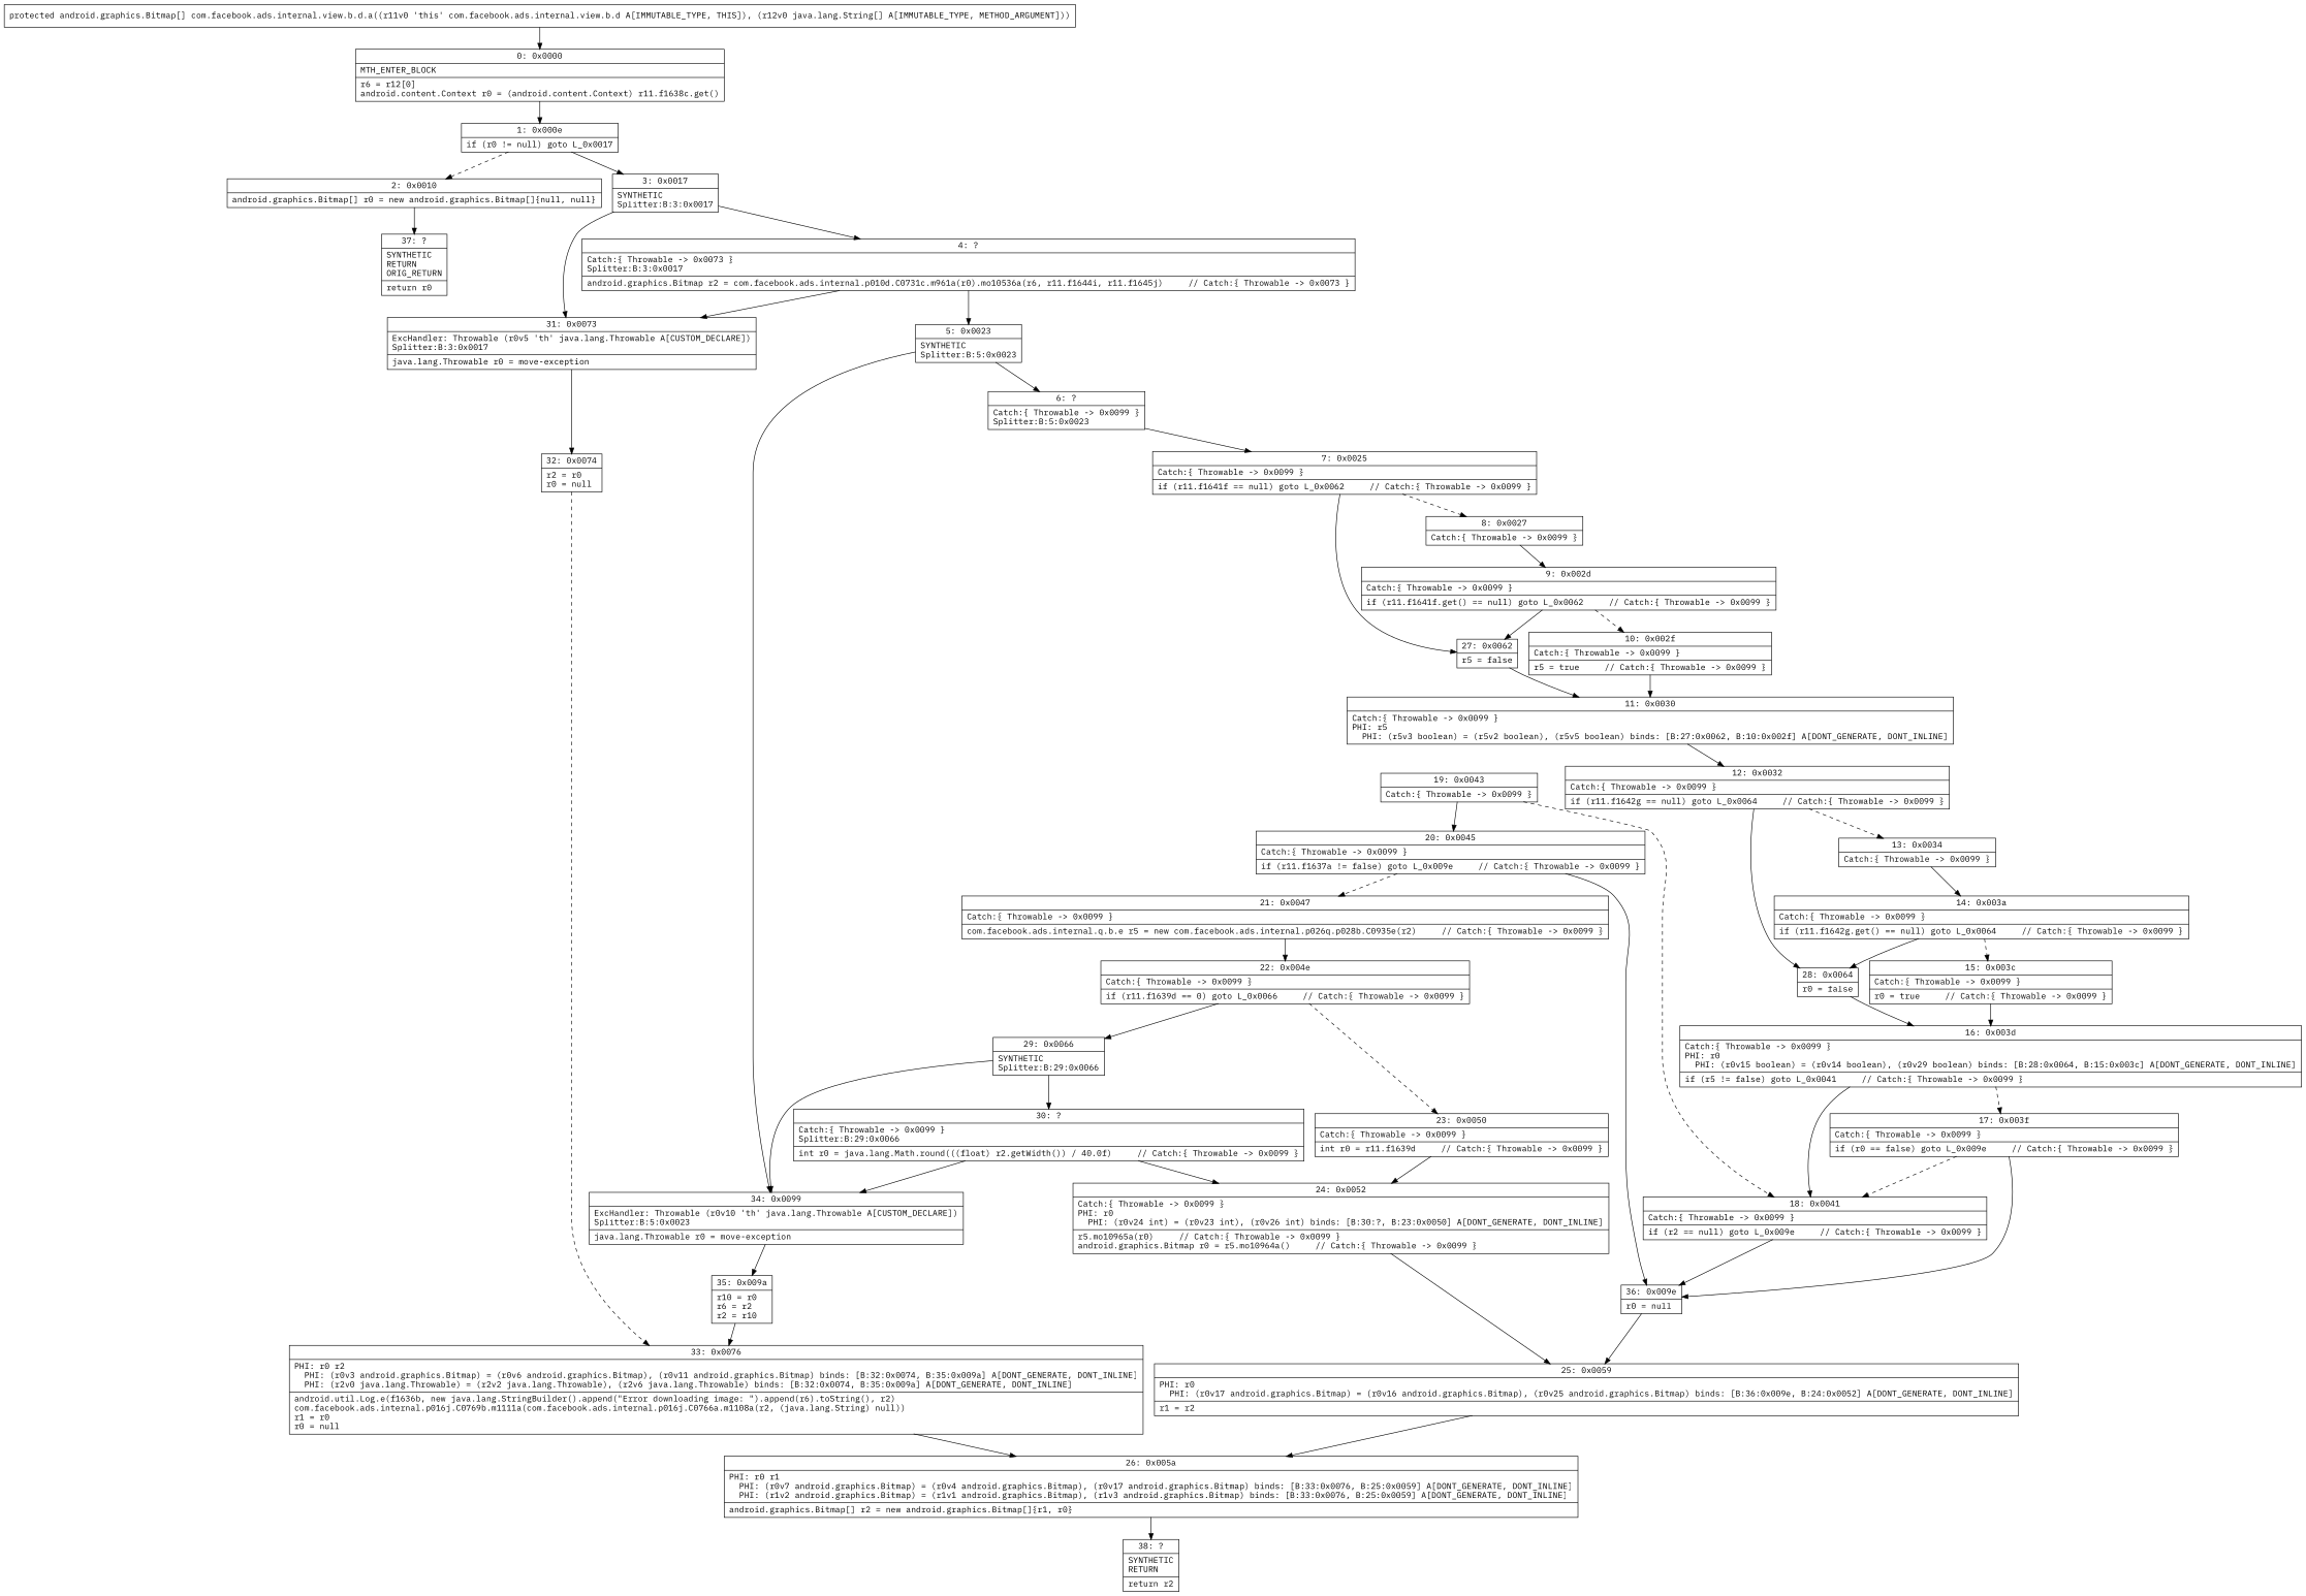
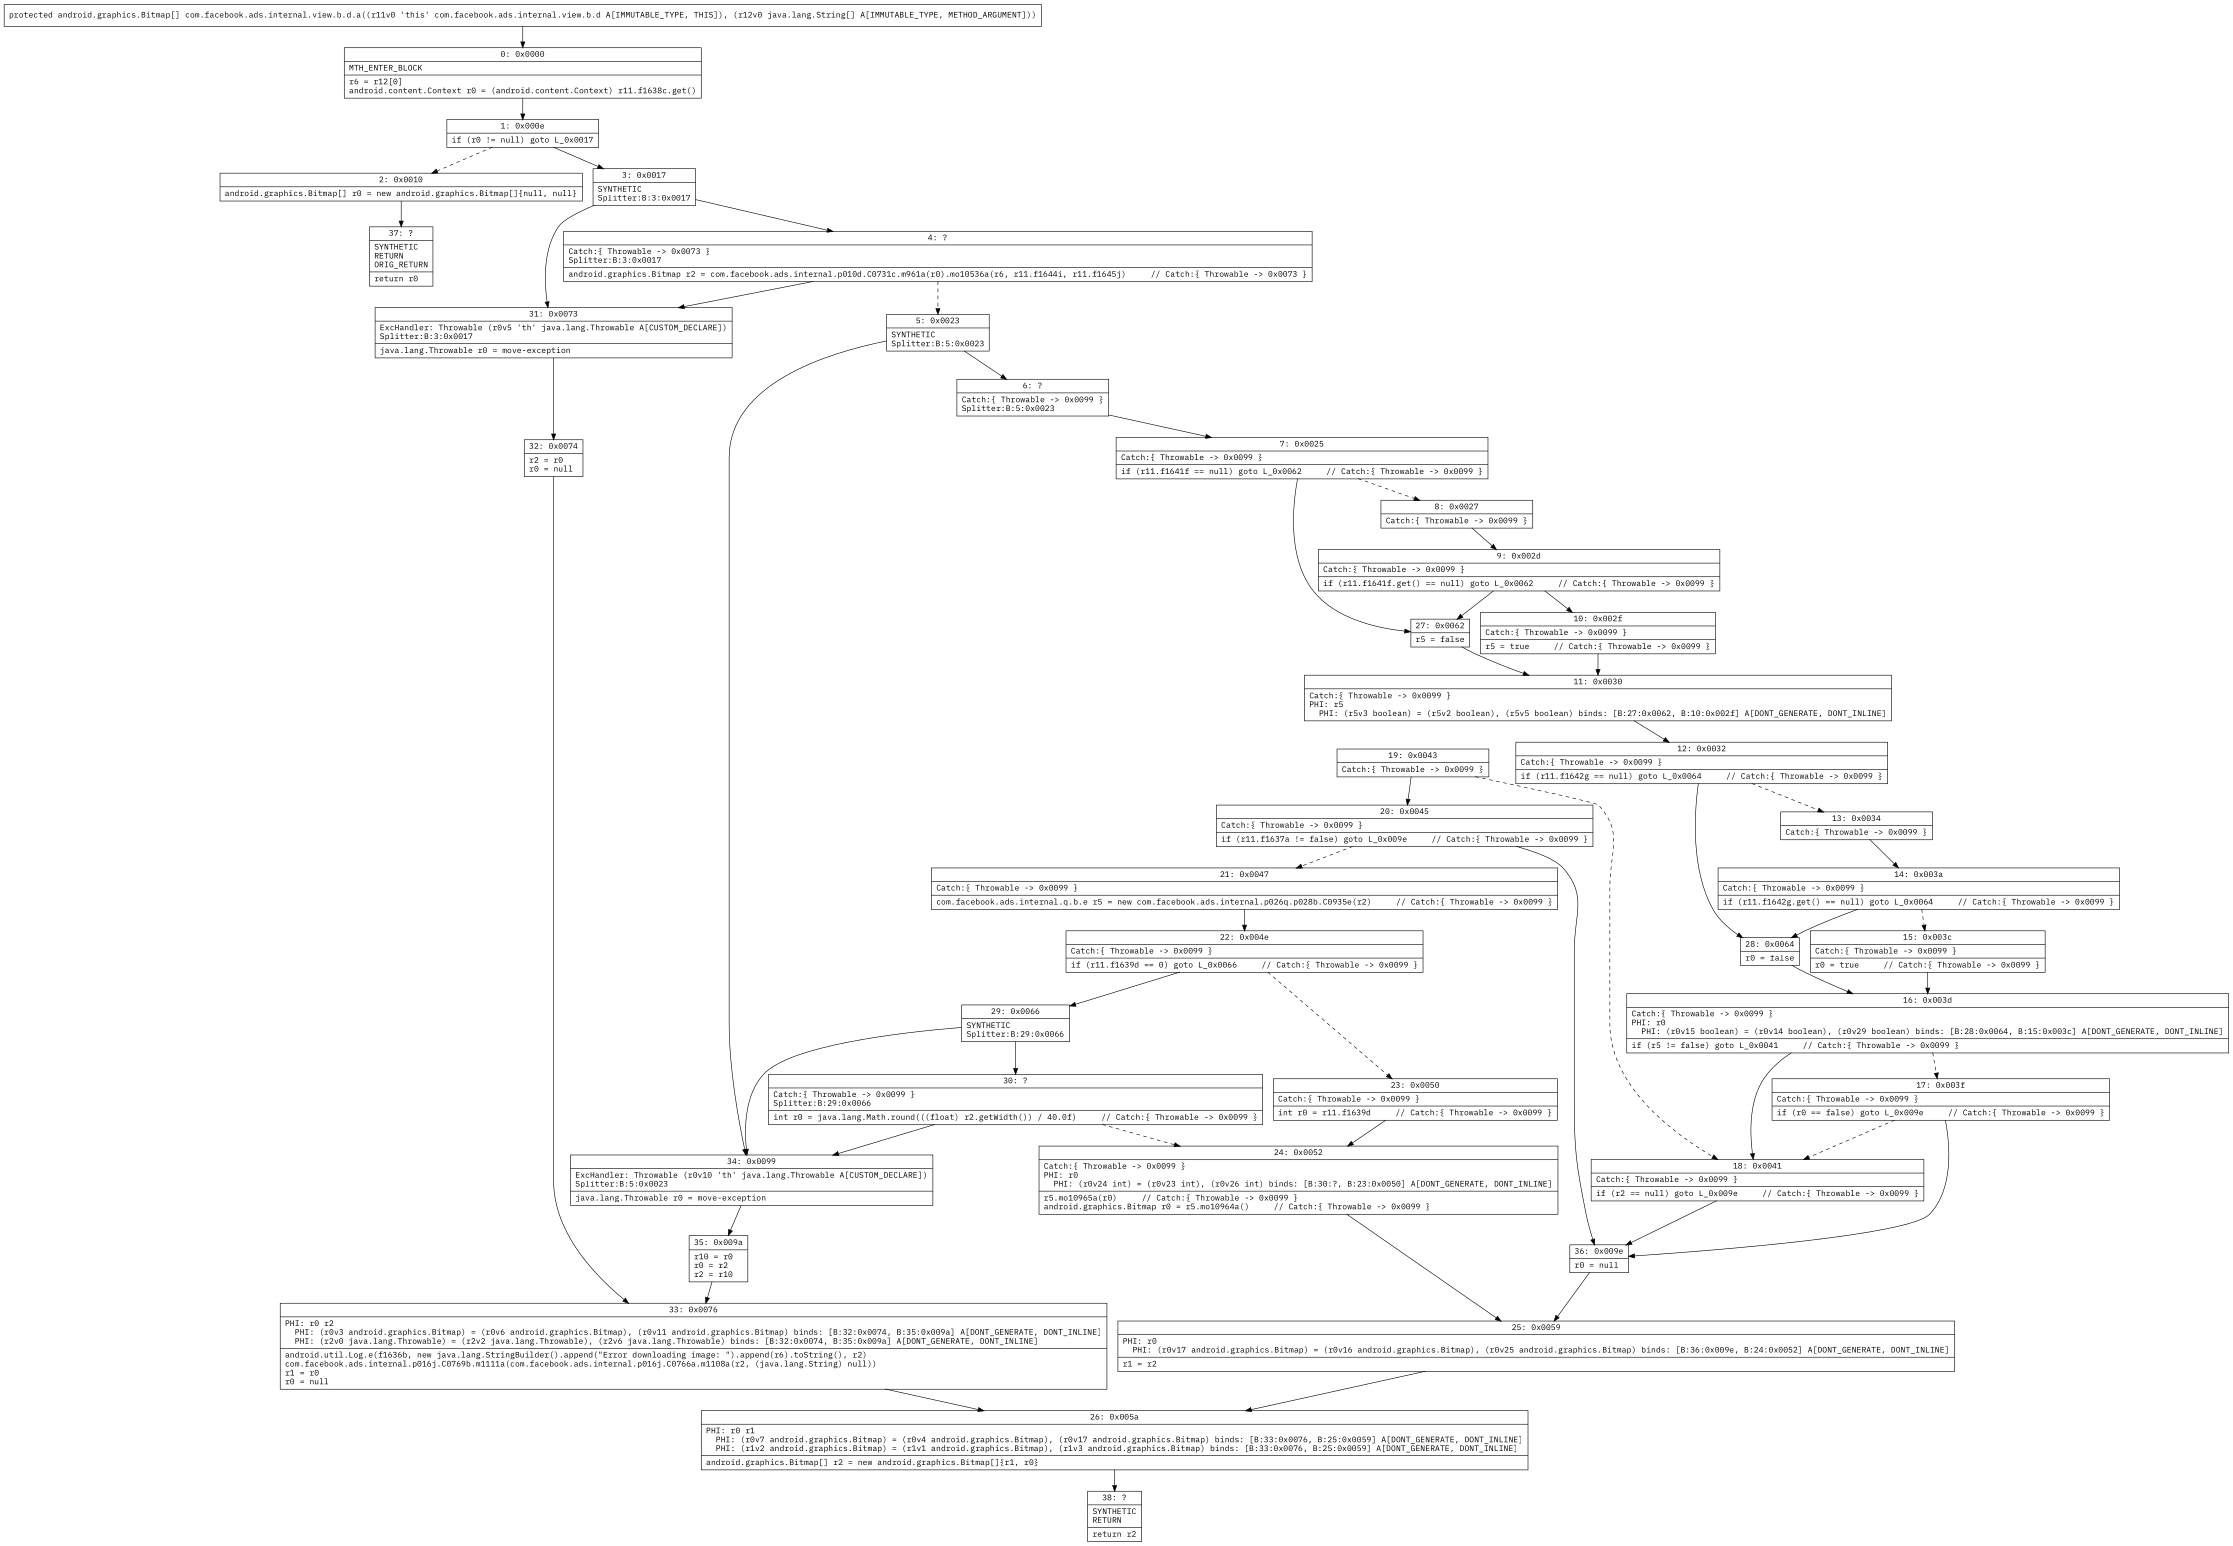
  digraph {
    fontname="IBM Plex Mono"
    node [fontname="IBM Plex Mono" shape=record]
    edge [fontname="IBM Plex Mono"]
    n1 [label="{0\:\ 0x0000|MTH_ENTER_BLOCK\l|r6 = r12[0]\landroid.content.Context r0 = (android.content.Context) r11.f1638c.get()\l}"]
    n2 [label="{1\:\ 0x000e|if (r0 != null) goto L_0x0017\l}"]
    n3 [label="{2\:\ 0x0010|android.graphics.Bitmap[] r0 = new android.graphics.Bitmap[]\{null, null\}\l}"]
    n4 [label="{3\:\ 0x0017|SYNTHETIC\lSplitter:B:3:0x0017\l}"]
    n5 [label="{37\:\ ?|SYNTHETIC\lRETURN\lORIG_RETURN\l|return r0\l}"]
    n6 [label="{4\:\ ?|Catch:\{ Throwable \-\> 0x0073 \}\lSplitter:B:3:0x0017\l|android.graphics.Bitmap r2 = com.facebook.ads.internal.p010d.C0731c.m961a(r0).mo10536a(r6, r11.f1644i, r11.f1645j)     \/\/ Catch:\{ Throwable \-\> 0x0073 \}\l}"]
    n7 [label="{31\:\ 0x0073|ExcHandler: Throwable (r0v5 'th' java.lang.Throwable A[CUSTOM_DECLARE])\lSplitter:B:3:0x0017\l|java.lang.Throwable r0 = move\-exception\l}"]
    n8 [label="{5\:\ 0x0023|SYNTHETIC\lSplitter:B:5:0x0023\l}"]
    n9 [label="{32\:\ 0x0074|r2 = r0\lr0 = null\l}"]
    n10 [label="{6\:\ ?|Catch:\{ Throwable \-\> 0x0099 \}\lSplitter:B:5:0x0023\l}"]
    n11 [label="{34\:\ 0x0099|ExcHandler: Throwable (r0v10 'th' java.lang.Throwable A[CUSTOM_DECLARE])\lSplitter:B:5:0x0023\l|java.lang.Throwable r0 = move\-exception\l}"]
    n12 [label="{7\:\ 0x0025|Catch:\{ Throwable \-\> 0x0099 \}\l|if (r11.f1641f == null) goto L_0x0062     \/\/ Catch:\{ Throwable \-\> 0x0099 \}\l}"]
-   n13 [label="{35\:\ 0x009a|r10 = r0\lr6 = r2\lr2 = r10\l}"]
+   n13 [label="{35\:\ 0x009a|r10 = r0\lr0 = r2\lr2 = r10\l}"]
    n14 [label="{8\:\ 0x0027|Catch:\{ Throwable \-\> 0x0099 \}\l}"]
    n15 [label="{27\:\ 0x0062|r5 = false\l}"]
    n16 [label="{9\:\ 0x002d|Catch:\{ Throwable \-\> 0x0099 \}\l|if (r11.f1641f.get() == null) goto L_0x0062     \/\/ Catch:\{ Throwable \-\> 0x0099 \}\l}"]
    n17 [label="{11\:\ 0x0030|Catch:\{ Throwable \-\> 0x0099 \}\lPHI: r5 \l  PHI: (r5v3 boolean) = (r5v2 boolean), (r5v5 boolean) binds: [B:27:0x0062, B:10:0x002f] A[DONT_GENERATE, DONT_INLINE]\l}"]
    n18 [label="{10\:\ 0x002f|Catch:\{ Throwable \-\> 0x0099 \}\l|r5 = true     \/\/ Catch:\{ Throwable \-\> 0x0099 \}\l}"]
    n19 [label="{12\:\ 0x0032|Catch:\{ Throwable \-\> 0x0099 \}\l|if (r11.f1642g == null) goto L_0x0064     \/\/ Catch:\{ Throwable \-\> 0x0099 \}\l}"]
    n20 [label="{13\:\ 0x0034|Catch:\{ Throwable \-\> 0x0099 \}\l}"]
    n21 [label="{28\:\ 0x0064|r0 = false\l}"]
    n22 [label="{14\:\ 0x003a|Catch:\{ Throwable \-\> 0x0099 \}\l|if (r11.f1642g.get() == null) goto L_0x0064     \/\/ Catch:\{ Throwable \-\> 0x0099 \}\l}"]
    n23 [label="{16\:\ 0x003d|Catch:\{ Throwable \-\> 0x0099 \}\lPHI: r0 \l  PHI: (r0v15 boolean) = (r0v14 boolean), (r0v29 boolean) binds: [B:28:0x0064, B:15:0x003c] A[DONT_GENERATE, DONT_INLINE]\l|if (r5 != false) goto L_0x0041     \/\/ Catch:\{ Throwable \-\> 0x0099 \}\l}"]
    n24 [label="{15\:\ 0x003c|Catch:\{ Throwable \-\> 0x0099 \}\l|r0 = true     \/\/ Catch:\{ Throwable \-\> 0x0099 \}\l}"]
    n25 [label="{17\:\ 0x003f|Catch:\{ Throwable \-\> 0x0099 \}\l|if (r0 == false) goto L_0x009e     \/\/ Catch:\{ Throwable \-\> 0x0099 \}\l}"]
    n26 [label="{18\:\ 0x0041|Catch:\{ Throwable \-\> 0x0099 \}\l|if (r2 == null) goto L_0x009e     \/\/ Catch:\{ Throwable \-\> 0x0099 \}\l}"]
    n27 [label="{36\:\ 0x009e|r0 = null\l}"]
    n28 [label="{25\:\ 0x0059|PHI: r0 \l  PHI: (r0v17 android.graphics.Bitmap) = (r0v16 android.graphics.Bitmap), (r0v25 android.graphics.Bitmap) binds: [B:36:0x009e, B:24:0x0052] A[DONT_GENERATE, DONT_INLINE]\l|r1 = r2\l}"]
    n29 [label="{19\:\ 0x0043|Catch:\{ Throwable \-\> 0x0099 \}\l}"]
    n30 [label="{20\:\ 0x0045|Catch:\{ Throwable \-\> 0x0099 \}\l|if (r11.f1637a != false) goto L_0x009e     \/\/ Catch:\{ Throwable \-\> 0x0099 \}\l}"]
    n31 [label="{21\:\ 0x0047|Catch:\{ Throwable \-\> 0x0099 \}\l|com.facebook.ads.internal.q.b.e r5 = new com.facebook.ads.internal.p026q.p028b.C0935e(r2)     \/\/ Catch:\{ Throwable \-\> 0x0099 \}\l}"]
    n32 [label="{22\:\ 0x004e|Catch:\{ Throwable \-\> 0x0099 \}\l|if (r11.f1639d == 0) goto L_0x0066     \/\/ Catch:\{ Throwable \-\> 0x0099 \}\l}"]
    n33 [label="{23\:\ 0x0050|Catch:\{ Throwable \-\> 0x0099 \}\l|int r0 = r11.f1639d     \/\/ Catch:\{ Throwable \-\> 0x0099 \}\l}"]
    n34 [label="{29\:\ 0x0066|SYNTHETIC\lSplitter:B:29:0x0066\l}"]
    n35 [label="{24\:\ 0x0052|Catch:\{ Throwable \-\> 0x0099 \}\lPHI: r0 \l  PHI: (r0v24 int) = (r0v23 int), (r0v26 int) binds: [B:30:?, B:23:0x0050] A[DONT_GENERATE, DONT_INLINE]\l|r5.mo10965a(r0)     \/\/ Catch:\{ Throwable \-\> 0x0099 \}\landroid.graphics.Bitmap r0 = r5.mo10964a()     \/\/ Catch:\{ Throwable \-\> 0x0099 \}\l}"]
    n36 [label="{30\:\ ?|Catch:\{ Throwable \-\> 0x0099 \}\lSplitter:B:29:0x0066\l|int r0 = java.lang.Math.round(((float) r2.getWidth()) \/ 40.0f)     \/\/ Catch:\{ Throwable \-\> 0x0099 \}\l}"]
    n37 [label="{26\:\ 0x005a|PHI: r0 r1 \l  PHI: (r0v7 android.graphics.Bitmap) = (r0v4 android.graphics.Bitmap), (r0v17 android.graphics.Bitmap) binds: [B:33:0x0076, B:25:0x0059] A[DONT_GENERATE, DONT_INLINE]\l  PHI: (r1v2 android.graphics.Bitmap) = (r1v1 android.graphics.Bitmap), (r1v3 android.graphics.Bitmap) binds: [B:33:0x0076, B:25:0x0059] A[DONT_GENERATE, DONT_INLINE]\l|android.graphics.Bitmap[] r2 = new android.graphics.Bitmap[]\{r1, r0\}\l}"]
    n38 [label="{38\:\ ?|SYNTHETIC\lRETURN\l|return r2\l}"]
    n39 [label="{33\:\ 0x0076|PHI: r0 r2 \l  PHI: (r0v3 android.graphics.Bitmap) = (r0v6 android.graphics.Bitmap), (r0v11 android.graphics.Bitmap) binds: [B:32:0x0074, B:35:0x009a] A[DONT_GENERATE, DONT_INLINE]\l  PHI: (r2v0 java.lang.Throwable) = (r2v2 java.lang.Throwable), (r2v6 java.lang.Throwable) binds: [B:32:0x0074, B:35:0x009a] A[DONT_GENERATE, DONT_INLINE]\l|android.util.Log.e(f1636b, new java.lang.StringBuilder().append(\"Error downloading image: \").append(r6).toString(), r2)\lcom.facebook.ads.internal.p016j.C0769b.m1111a(com.facebook.ads.internal.p016j.C0766a.m1108a(r2, (java.lang.String) null))\lr1 = r0\lr0 = null\l}"]
    n40 [label="{protected android.graphics.Bitmap[] com.facebook.ads.internal.view.b.d.a((r11v0 'this' com.facebook.ads.internal.view.b.d A[IMMUTABLE_TYPE, THIS]), (r12v0 java.lang.String[] A[IMMUTABLE_TYPE, METHOD_ARGUMENT])) }"]
    n1 -> n2
    n2 -> n3 [style=dashed]
    n2 -> n4
    n3 -> n5
    n4 -> n6
    n4 -> n7
    n6 -> n7
-   n6 -> n8
+   n6 -> n8 [style=dashed]
    n7 -> n9
    n8 -> n10
    n8 -> n11
-   n9 -> n39 [style=dashed]
+   n9 -> n39
    n10 -> n12
    n11 -> n13
    n12 -> n14 [style=dashed]
    n12 -> n15
    n13 -> n39
    n14 -> n16
    n15 -> n17
    n16 -> n15
-   n16 -> n18 [style=dashed]
+   n16 -> n18 [style=solid]
    n17 -> n19
    n18 -> n17
    n19 -> n20 [style=dashed]
    n19 -> n21
    n20 -> n22
    n21 -> n23
    n22 -> n21
    n22 -> n24 [style=dashed]
    n23 -> n25 [style=dashed]
    n23 -> n26
    n24 -> n23
    n25 -> n26 [style=dashed]
    n25 -> n27
    n26 -> n27
    n27 -> n28
    n28 -> n37
    n29 -> n26 [style=dashed]
    n29 -> n30
    n30 -> n27
    n30 -> n31 [style=dashed]
    n31 -> n32
    n32 -> n33 [style=dashed]
    n32 -> n34
    n33 -> n35
    n34 -> n11
    n34 -> n36
    n35 -> n28
    n36 -> n11
-   n36 -> n35
+   n36 -> n35 [style=dashed]
    n37 -> n38
    n39 -> n37
    n40 -> n1
  }
